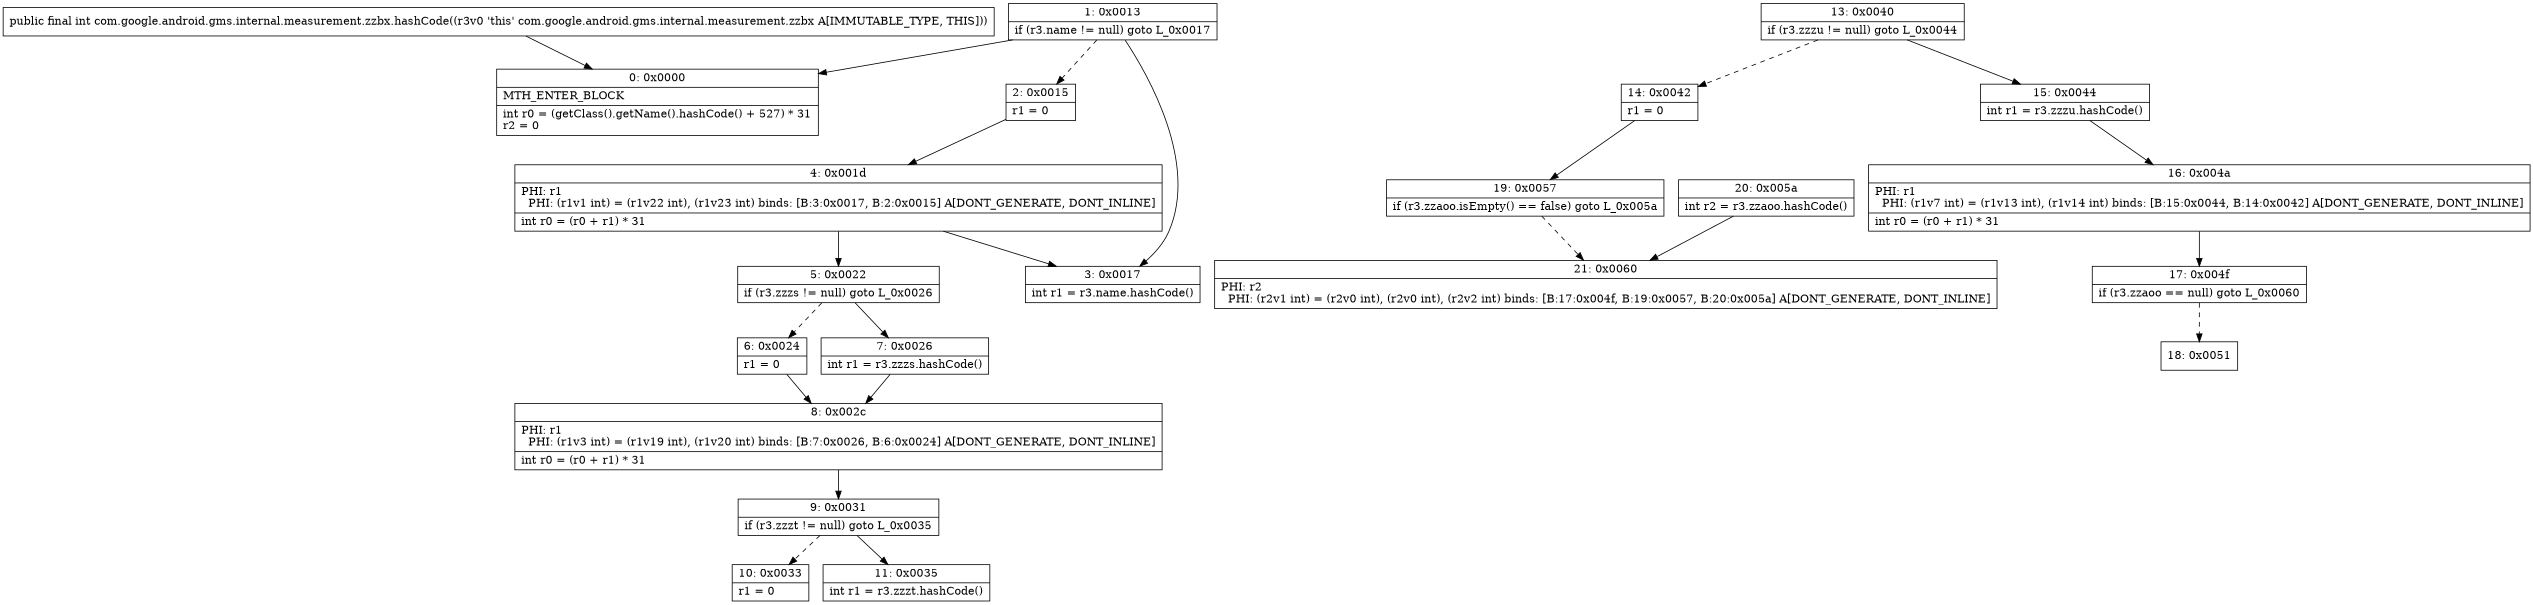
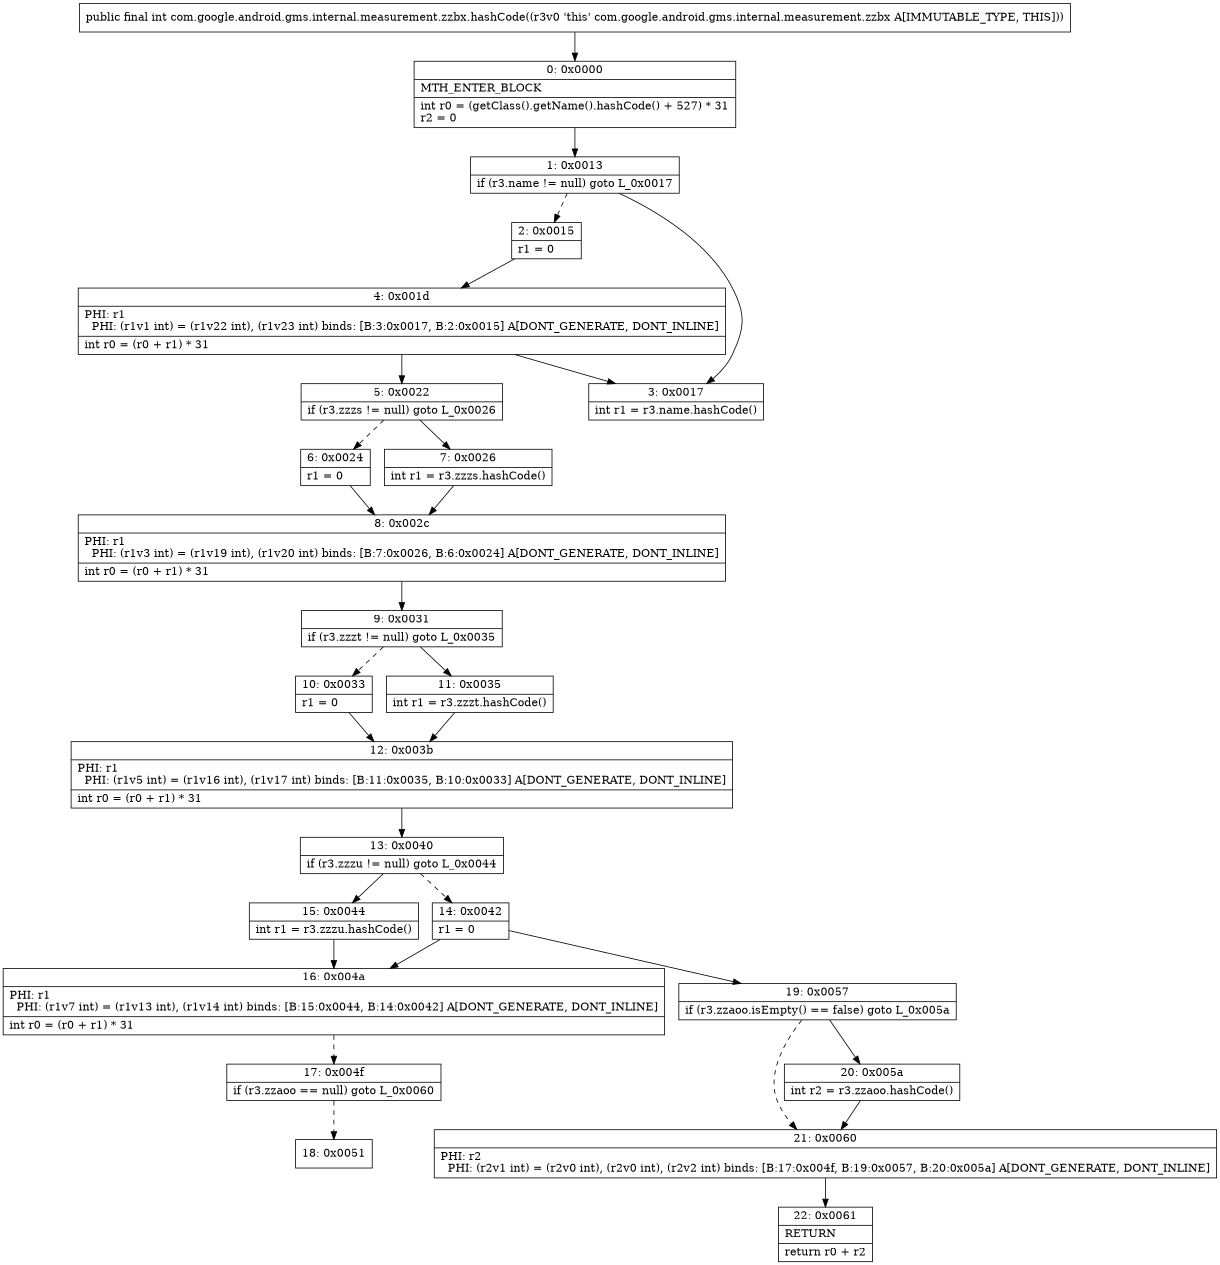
  digraph {
    node [shape=record]
    n1 [label="{0\:\ 0x0000|MTH_ENTER_BLOCK\l|int r0 = (getClass().getName().hashCode() + 527) * 31\lr2 = 0\l}"]
    n2 [label="{1\:\ 0x0013|if (r3.name != null) goto L_0x0017\l}"]
    n3 [label="{2\:\ 0x0015|r1 = 0\l}"]
    n4 [label="{3\:\ 0x0017|int r1 = r3.name.hashCode()\l}"]
    n5 [label="{4\:\ 0x001d|PHI: r1 \l  PHI: (r1v1 int) = (r1v22 int), (r1v23 int) binds: [B:3:0x0017, B:2:0x0015] A[DONT_GENERATE, DONT_INLINE]\l|int r0 = (r0 + r1) * 31\l}"]
    n6 [label="{5\:\ 0x0022|if (r3.zzzs != null) goto L_0x0026\l}"]
    n7 [label="{6\:\ 0x0024|r1 = 0\l}"]
    n8 [label="{7\:\ 0x0026|int r1 = r3.zzzs.hashCode()\l}"]
    n9 [label="{8\:\ 0x002c|PHI: r1 \l  PHI: (r1v3 int) = (r1v19 int), (r1v20 int) binds: [B:7:0x0026, B:6:0x0024] A[DONT_GENERATE, DONT_INLINE]\l|int r0 = (r0 + r1) * 31\l}"]
    n10 [label="{9\:\ 0x0031|if (r3.zzzt != null) goto L_0x0035\l}"]
    n11 [label="{10\:\ 0x0033|r1 = 0\l}"]
    n12 [label="{11\:\ 0x0035|int r1 = r3.zzzt.hashCode()\l}"]
+   n13 [label="{12\:\ 0x003b|PHI: r1 \l  PHI: (r1v5 int) = (r1v16 int), (r1v17 int) binds: [B:11:0x0035, B:10:0x0033] A[DONT_GENERATE, DONT_INLINE]\l|int r0 = (r0 + r1) * 31\l}"]
    n14 [label="{13\:\ 0x0040|if (r3.zzzu != null) goto L_0x0044\l}"]
    n15 [label="{14\:\ 0x0042|r1 = 0\l}"]
    n16 [label="{15\:\ 0x0044|int r1 = r3.zzzu.hashCode()\l}"]
    n17 [label="{16\:\ 0x004a|PHI: r1 \l  PHI: (r1v7 int) = (r1v13 int), (r1v14 int) binds: [B:15:0x0044, B:14:0x0042] A[DONT_GENERATE, DONT_INLINE]\l|int r0 = (r0 + r1) * 31\l}"]
    n18 [label="{19\:\ 0x0057|if (r3.zzaoo.isEmpty() == false) goto L_0x005a\l}"]
    n19 [label="{17\:\ 0x004f|if (r3.zzaoo == null) goto L_0x0060\l}"]
    n20 [label="{18\:\ 0x0051}"]
    n21 [label="{21\:\ 0x0060|PHI: r2 \l  PHI: (r2v1 int) = (r2v0 int), (r2v0 int), (r2v2 int) binds: [B:17:0x004f, B:19:0x0057, B:20:0x005a] A[DONT_GENERATE, DONT_INLINE]\l}"]
+   n22 [label="{22\:\ 0x0061|RETURN\l|return r0 + r2\l}"]
    n23 [label="{20\:\ 0x005a|int r2 = r3.zzaoo.hashCode()\l}"]
    n24 [label="{public final int com.google.android.gms.internal.measurement.zzbx.hashCode((r3v0 'this' com.google.android.gms.internal.measurement.zzbx A[IMMUTABLE_TYPE, THIS])) }"]
-   n2 -> n1
+   n1 -> n2
    n2 -> n3 [style=dashed]
    n2 -> n4
    n3 -> n5
    n5 -> n4
    n5 -> n6
    n6 -> n7 [style=dashed]
    n6 -> n8
    n7 -> n9
    n8 -> n9
    n9 -> n10
    n10 -> n11 [style=dashed]
    n10 -> n12
+   n11 -> n13
+   n12 -> n13
+   n13 -> n14
    n14 -> n15 [style=dashed]
    n14 -> n16
+   n15 -> n17
    n15 -> n18
    n16 -> n17
-   n17 -> n19
+   n17 -> n19 [style=dashed]
    n18 -> n21 [style=dashed]
+   n18 -> n23
    n19 -> n20 [style=dashed]
+   n21 -> n22
    n23 -> n21
    n24 -> n1
  }
